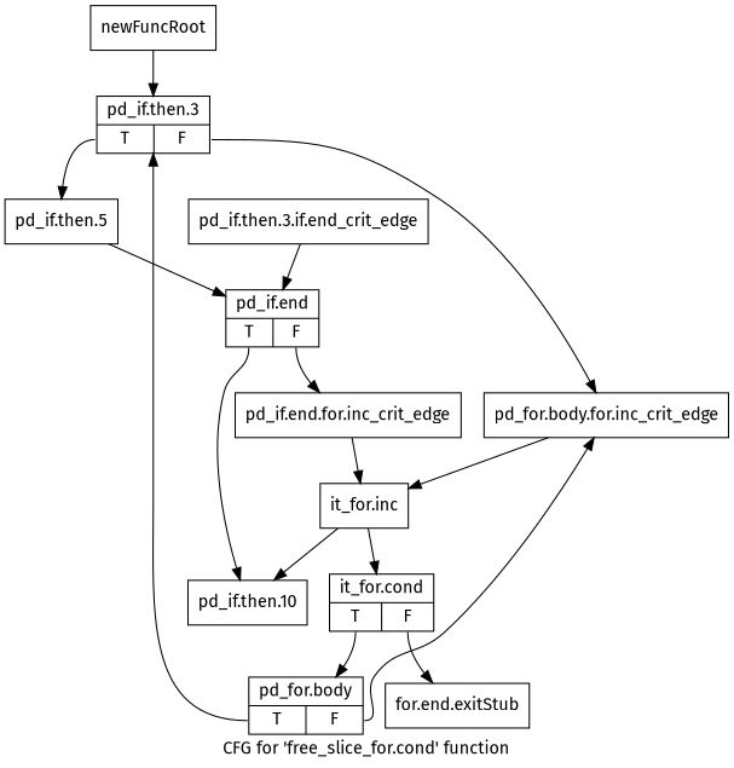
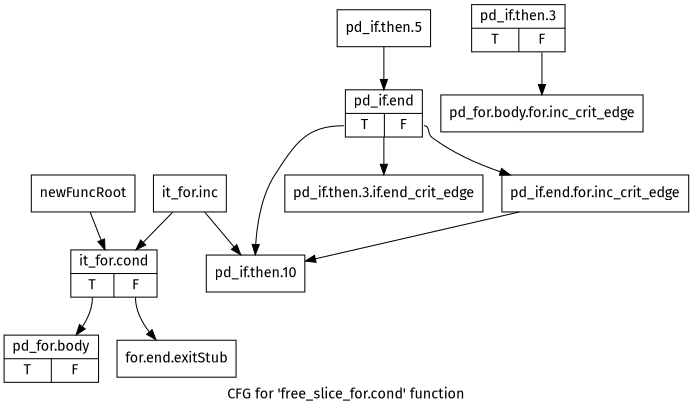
  digraph {
    fontname="Fira Sans"
    label="CFG for 'free_slice_for.cond' function"
    node [fontname="Fira Sans" shape=record]
    edge [fontname="Fira Sans"]
    n1 [label="{newFuncRoot}"]
    n2 [label="{it_for.cond|{<s0>T|<s1>F}}"]
    n3 [label="{for.end.exitStub}"]
    n4 [label="{pd_for.body|{<s0>T|<s1>F}}"]
    n5 [label="{pd_if.then.3|{<s0>T|<s1>F}}"]
    n6 [label="{pd_for.body.for.inc_crit_edge}"]
    n7 [label="{pd_if.then.5}"]
    n8 [label="{it_for.inc}"]
    n9 [label="{pd_if.end|{<s0>T|<s1>F}}"]
    n10 [label="{pd_if.then.3.if.end_crit_edge}"]
    n11 [label="{pd_if.then.10}"]
    n12 [label="{pd_if.end.for.inc_crit_edge}"]
-   n1 -> n5
+   n1 -> n2
    n2 -> n3 [tailport=s1]
    n2 -> n4 [tailport=s0]
-   n4 -> n5 [tailport=s0]
-   n4 -> n6 [tailport=s1]
    n5 -> n6 [tailport=s1]
-   n5 -> n7 [tailport=s0]
-   n6 -> n8
    n7 -> n9
    n8 -> n2
    n8 -> n11
    n9 -> n11 [tailport=s0]
    n9 -> n12 [tailport=s1]
-   n10 -> n9
-   n12 -> n8
+   n9 -> n10
+   n12 -> n11
  }
